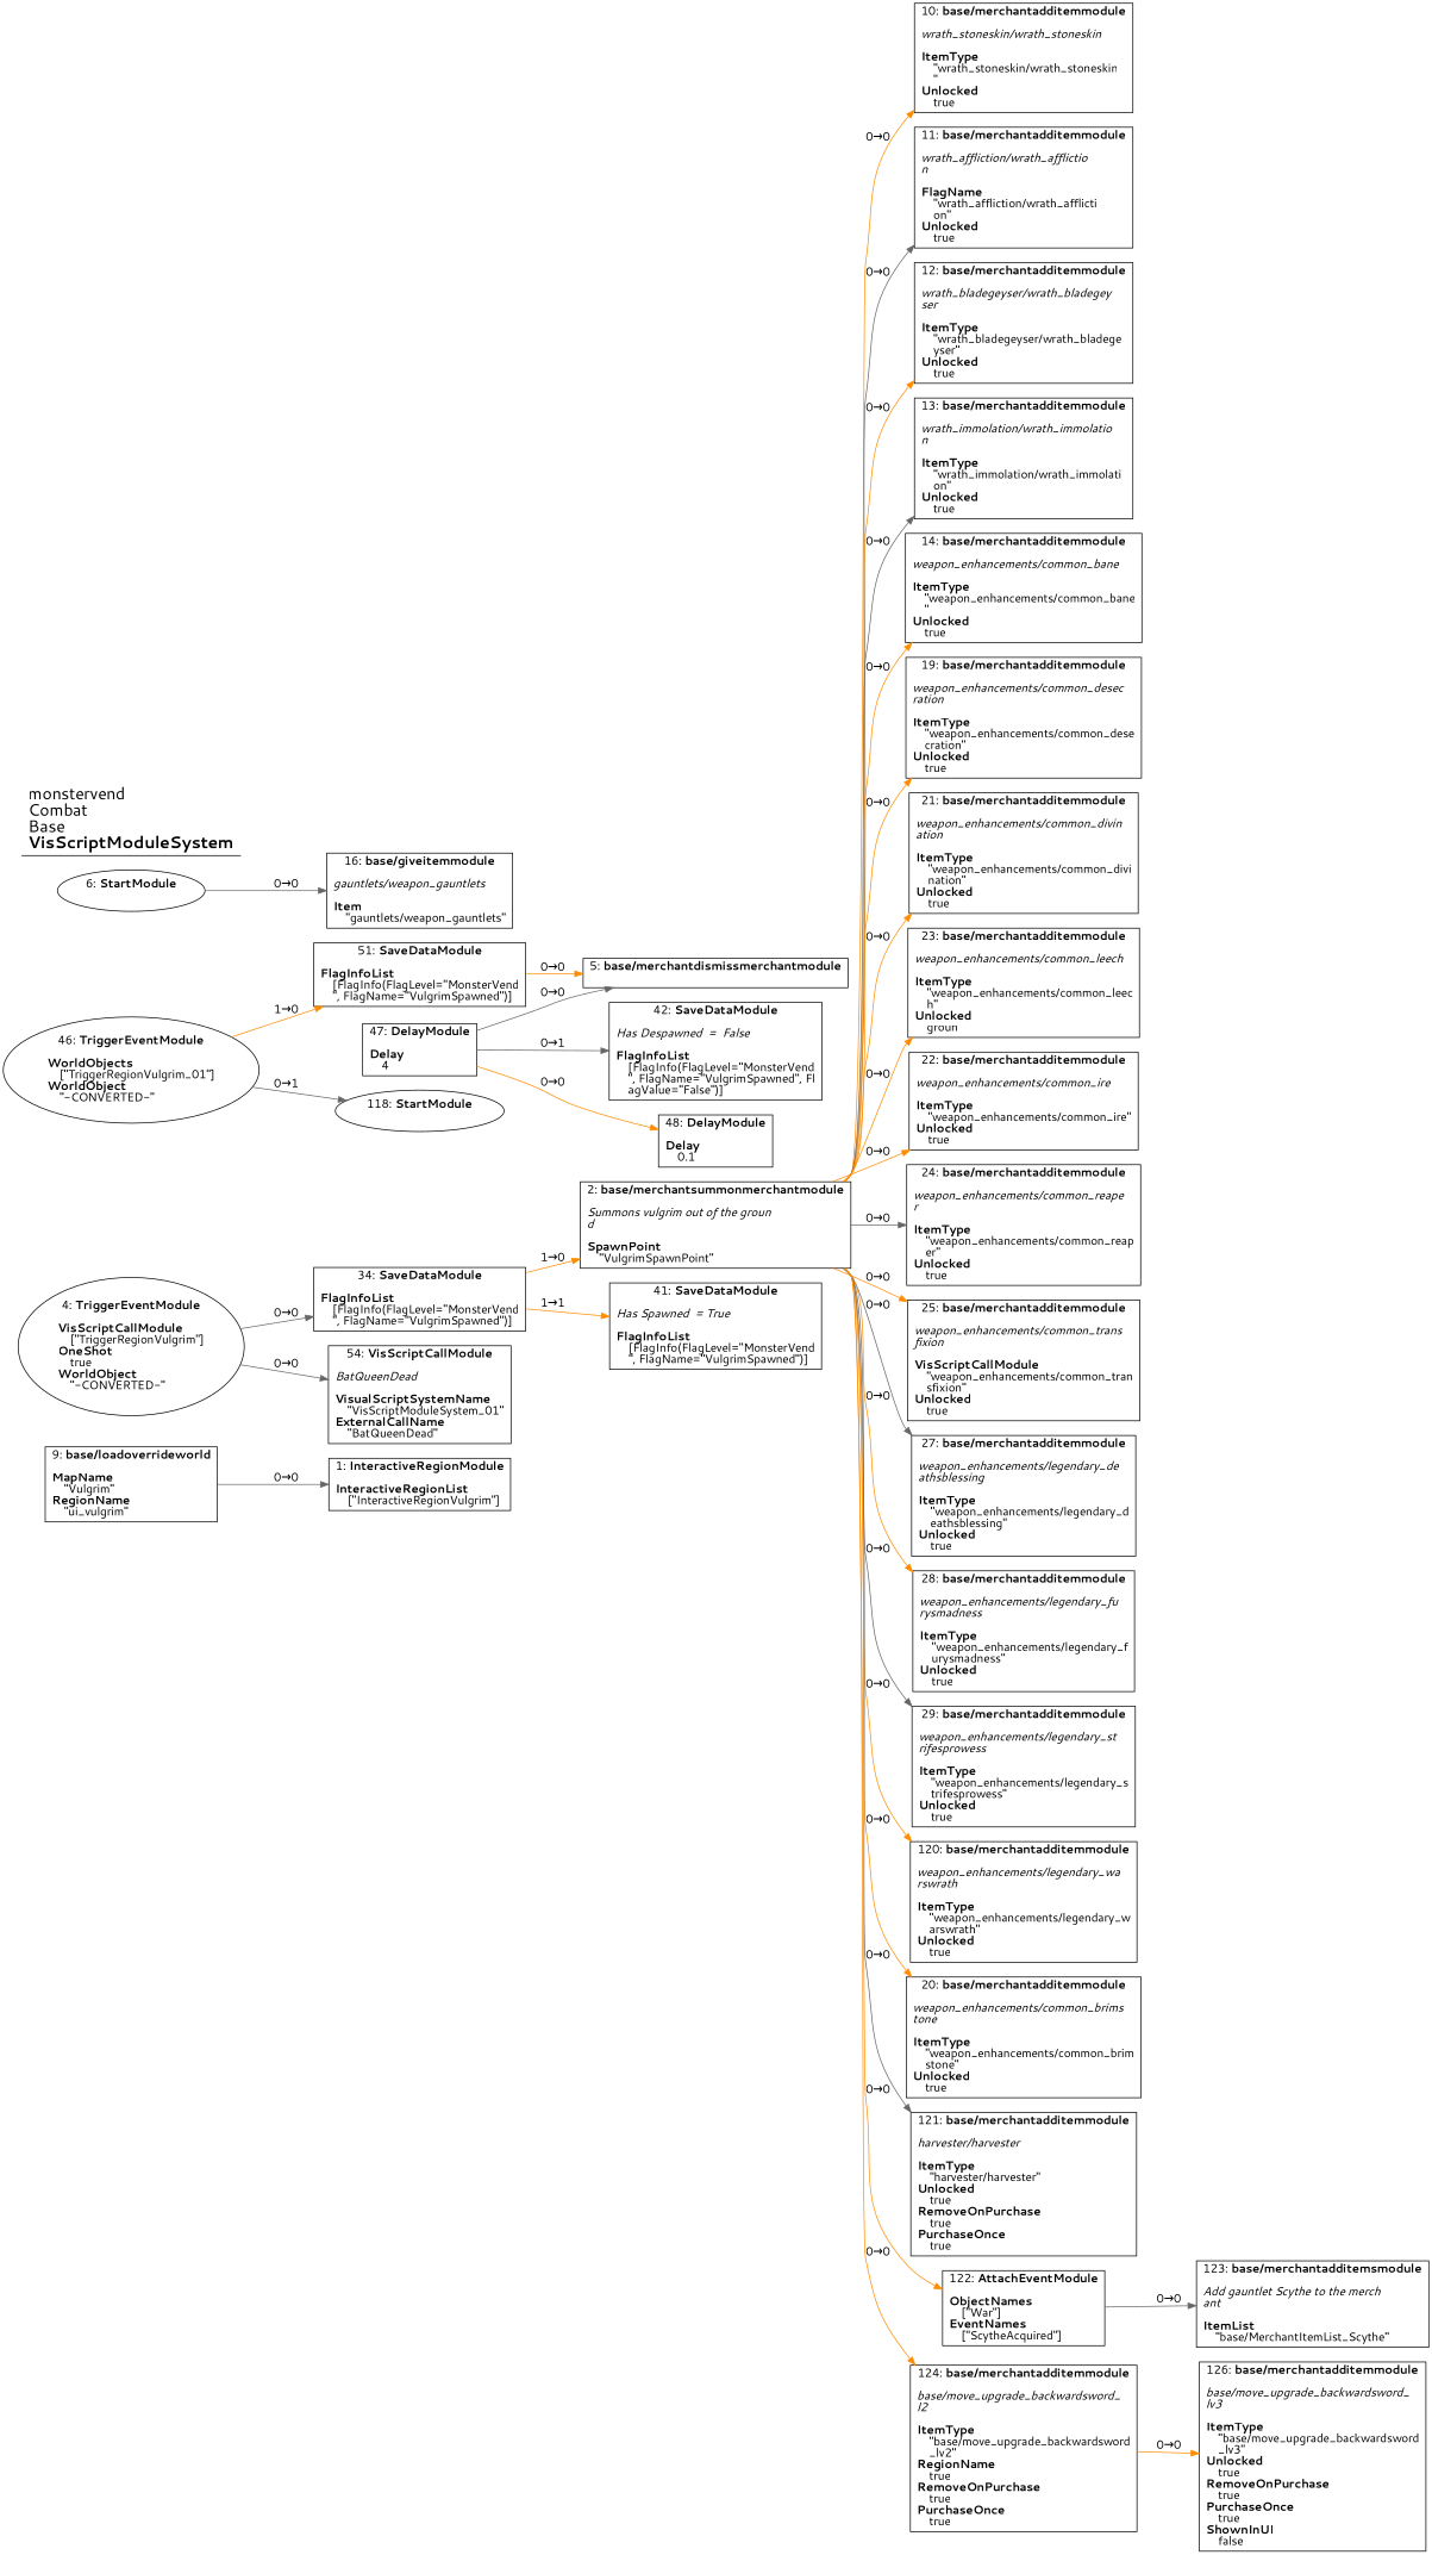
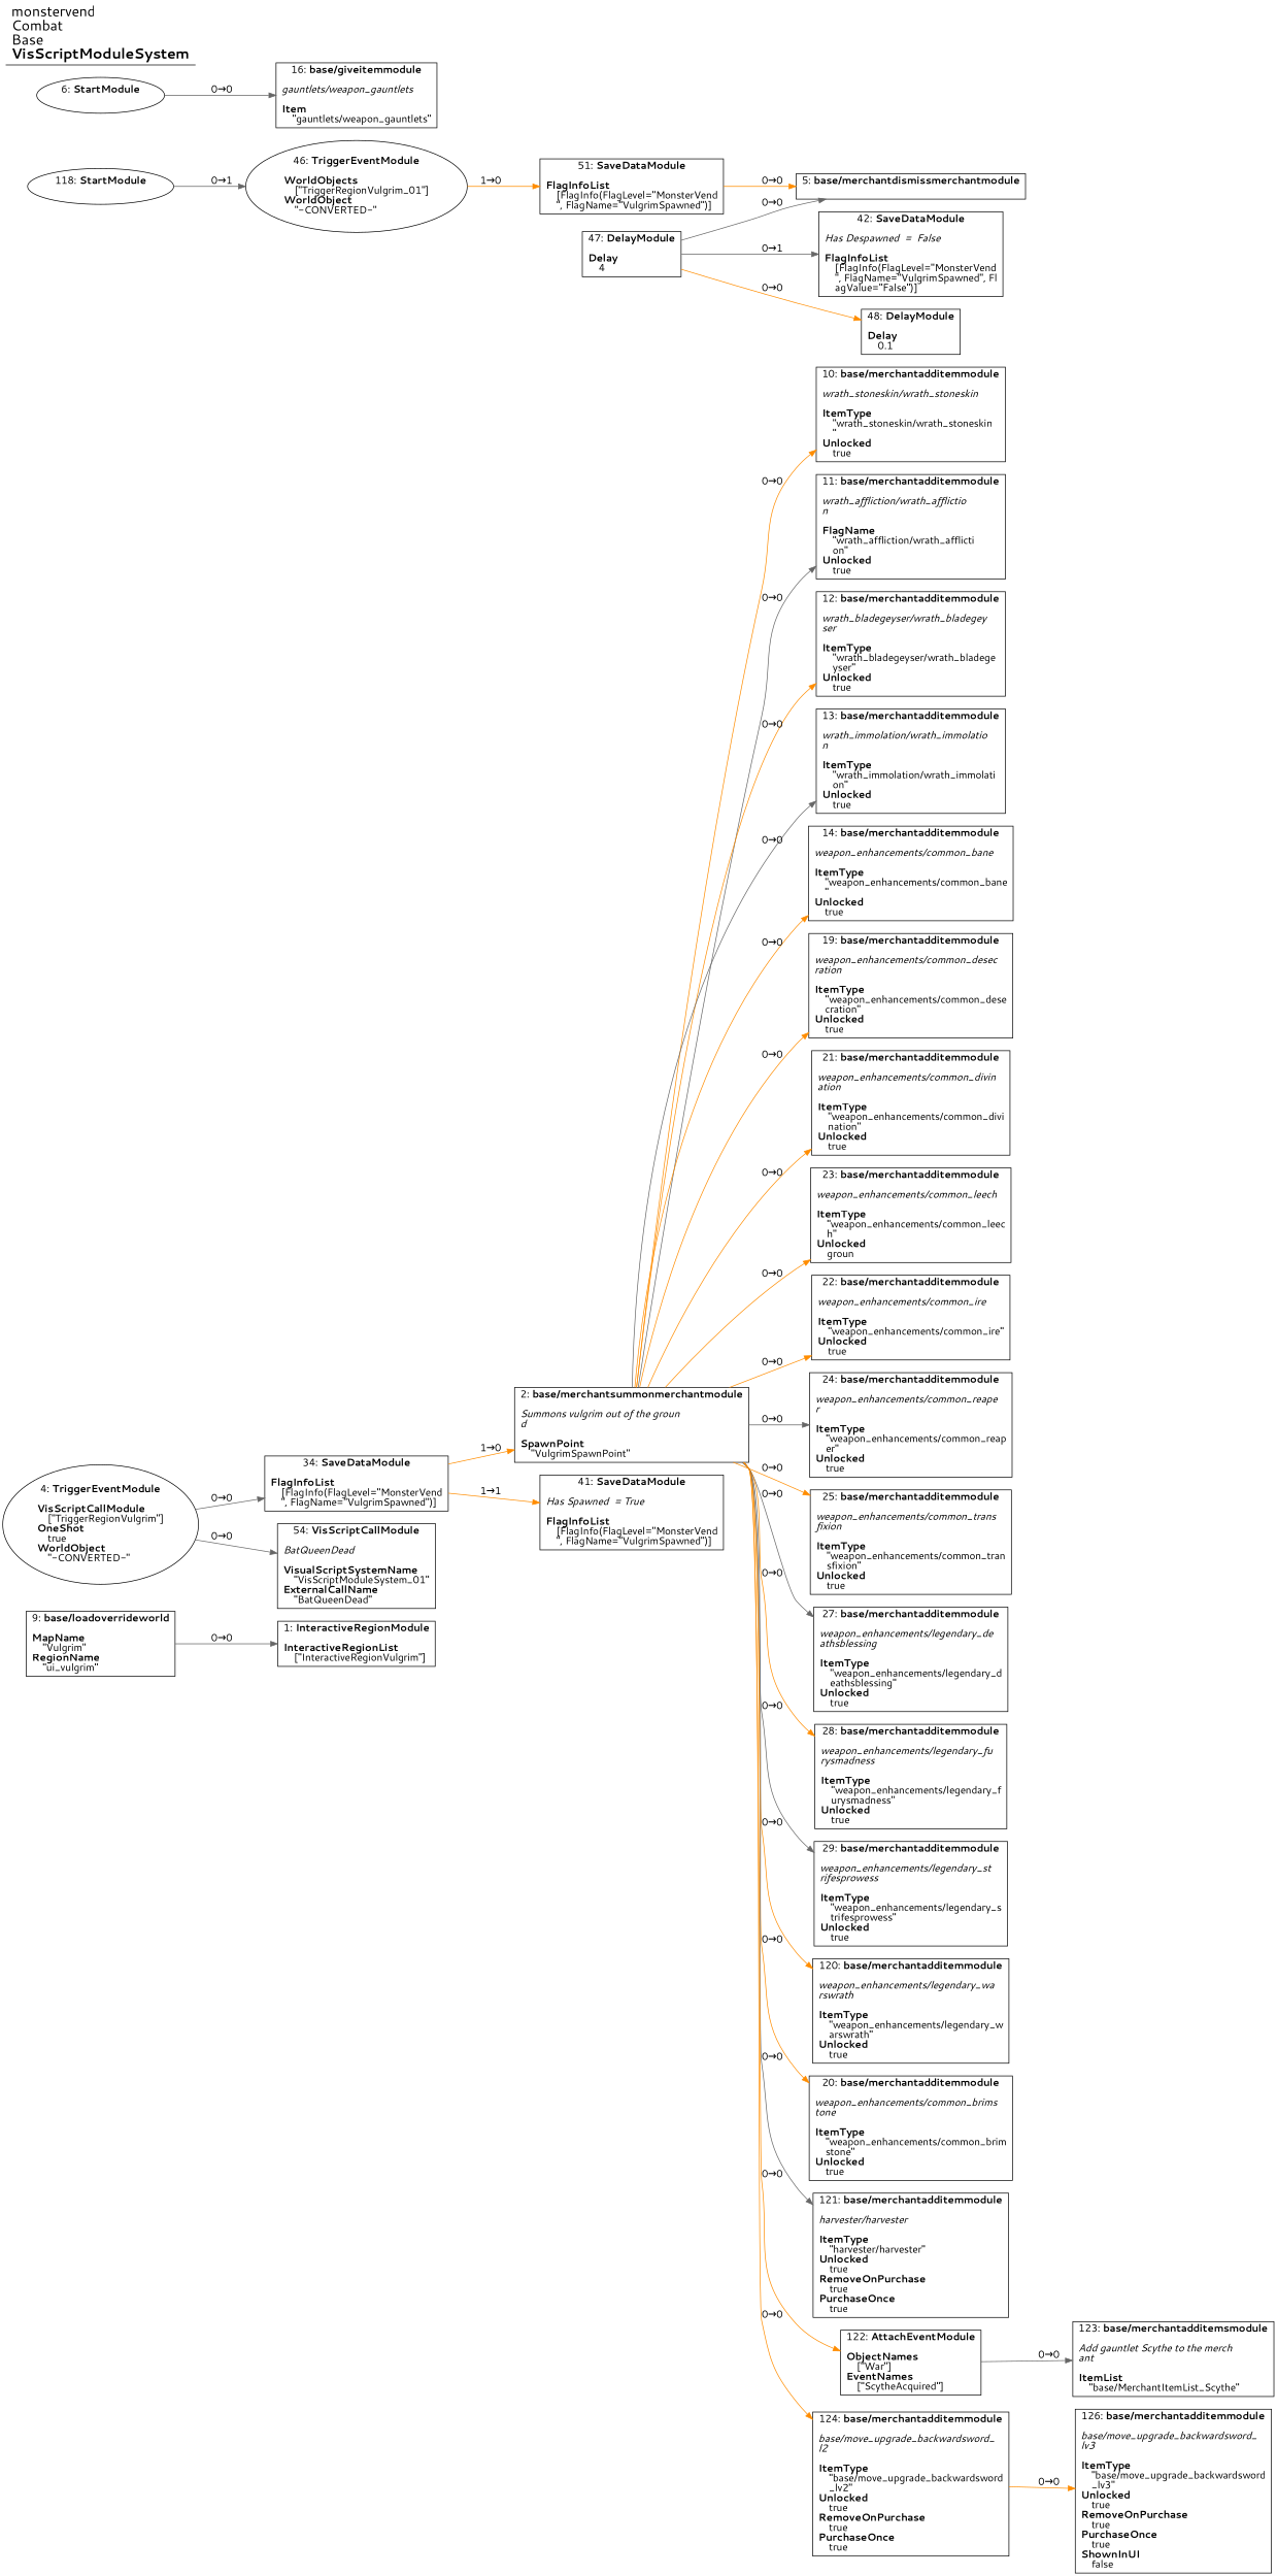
  digraph {
    fontname="Segoe UI"
    rankdir=LR
    splines=spline
    node [fontname="Segoe UI" shape=box]
    edge [color=darkorange fontname="Segoe UI"]
    n1 [label=<1: <b>InteractiveRegionModule</b><br/><br/><b>InteractiveRegionList</b><br align="left"/>    [&quot;InteractiveRegionVulgrim&quot;]<br align="left"/>>]
    n2 [label=<9: <b>base/loadoverrideworld</b><br/><br/><b>MapName</b><br align="left"/>    &quot;Vulgrim&quot;<br align="left"/><b>RegionName</b><br align="left"/>    &quot;ui_vulgrim&quot;<br align="left"/>>]
    n3 [label=<2: <b>base/merchantsummonmerchantmodule</b><br/><br/><i>Summons vulgrim out of the groun<br align="left"/>d<br align="left"/></i><br align="left"/><b>SpawnPoint</b><br align="left"/>    &quot;VulgrimSpawnPoint&quot;<br align="left"/>>]
    n4 [label=<10: <b>base/merchantadditemmodule</b><br/><br/><i>wrath_stoneskin/wrath_stoneskin<br align="left"/></i><br align="left"/><b>ItemType</b><br align="left"/>    &quot;wrath_stoneskin/wrath_stoneskin<br align="left"/>    &quot;<br align="left"/><b>Unlocked</b><br align="left"/>    true<br align="left"/>>]
    n5 [label=<11: <b>base/merchantadditemmodule</b><br/><br/><i>wrath_affliction/wrath_afflictio<br align="left"/>n<br align="left"/></i><br align="left"/><b>FlagName</b><br align="left"/>    &quot;wrath_affliction/wrath_afflicti<br align="left"/>    on&quot;<br align="left"/><b>Unlocked</b><br align="left"/>    true<br align="left"/>>]
    n6 [label=<12: <b>base/merchantadditemmodule</b><br/><br/><i>wrath_bladegeyser/wrath_bladegey<br align="left"/>ser<br align="left"/></i><br align="left"/><b>ItemType</b><br align="left"/>    &quot;wrath_bladegeyser/wrath_bladege<br align="left"/>    yser&quot;<br align="left"/><b>Unlocked</b><br align="left"/>    true<br align="left"/>>]
    n7 [label=<13: <b>base/merchantadditemmodule</b><br/><br/><i>wrath_immolation/wrath_immolatio<br align="left"/>n<br align="left"/></i><br align="left"/><b>ItemType</b><br align="left"/>    &quot;wrath_immolation/wrath_immolati<br align="left"/>    on&quot;<br align="left"/><b>Unlocked</b><br align="left"/>    true<br align="left"/>>]
    n8 [label=<14: <b>base/merchantadditemmodule</b><br/><br/><i>weapon_enhancements/common_bane<br align="left"/></i><br align="left"/><b>ItemType</b><br align="left"/>    &quot;weapon_enhancements/common_bane<br align="left"/>    &quot;<br align="left"/><b>Unlocked</b><br align="left"/>    true<br align="left"/>>]
    n9 [label=<19: <b>base/merchantadditemmodule</b><br/><br/><i>weapon_enhancements/common_desec<br align="left"/>ration<br align="left"/></i><br align="left"/><b>ItemType</b><br align="left"/>    &quot;weapon_enhancements/common_dese<br align="left"/>    cration&quot;<br align="left"/><b>Unlocked</b><br align="left"/>    true<br align="left"/>>]
    n10 [label=<21: <b>base/merchantadditemmodule</b><br/><br/><i>weapon_enhancements/common_divin<br align="left"/>ation<br align="left"/></i><br align="left"/><b>ItemType</b><br align="left"/>    &quot;weapon_enhancements/common_divi<br align="left"/>    nation&quot;<br align="left"/><b>Unlocked</b><br align="left"/>    true<br align="left"/>>]
    n11 [label=<23: <b>base/merchantadditemmodule</b><br/><br/><i>weapon_enhancements/common_leech<br align="left"/></i><br align="left"/><b>ItemType</b><br align="left"/>    &quot;weapon_enhancements/common_leec<br align="left"/>    h&quot;<br align="left"/><b>Unlocked</b><br align="left"/>    groun<br align="left"/>>]
    n12 [label=<22: <b>base/merchantadditemmodule</b><br/><br/><i>weapon_enhancements/common_ire<br align="left"/></i><br align="left"/><b>ItemType</b><br align="left"/>    &quot;weapon_enhancements/common_ire&quot;<br align="left"/><b>Unlocked</b><br align="left"/>    true<br align="left"/>>]
    n13 [label=<24: <b>base/merchantadditemmodule</b><br/><br/><i>weapon_enhancements/common_reape<br align="left"/>r<br align="left"/></i><br align="left"/><b>ItemType</b><br align="left"/>    &quot;weapon_enhancements/common_reap<br align="left"/>    er&quot;<br align="left"/><b>Unlocked</b><br align="left"/>    true<br align="left"/>>]
-   n14 [label=<25: <b>base/merchantadditemmodule</b><br/><br/><i>weapon_enhancements/common_trans<br align="left"/>fixion<br align="left"/></i><br align="left"/><b>VisScriptCallModule</b><br align="left"/>    &quot;weapon_enhancements/common_tran<br align="left"/>    sfixion&quot;<br align="left"/><b>Unlocked</b><br align="left"/>    true<br align="left"/>>]
+   n14 [label=<25: <b>base/merchantadditemmodule</b><br/><br/><i>weapon_enhancements/common_trans<br align="left"/>fixion<br align="left"/></i><br align="left"/><b>ItemType</b><br align="left"/>    &quot;weapon_enhancements/common_tran<br align="left"/>    sfixion&quot;<br align="left"/><b>Unlocked</b><br align="left"/>    true<br align="left"/>>]
    n15 [label=<27: <b>base/merchantadditemmodule</b><br/><br/><i>weapon_enhancements/legendary_de<br align="left"/>athsblessing<br align="left"/></i><br align="left"/><b>ItemType</b><br align="left"/>    &quot;weapon_enhancements/legendary_d<br align="left"/>    eathsblessing&quot;<br align="left"/><b>Unlocked</b><br align="left"/>    true<br align="left"/>>]
    n16 [label=<28: <b>base/merchantadditemmodule</b><br/><br/><i>weapon_enhancements/legendary_fu<br align="left"/>rysmadness<br align="left"/></i><br align="left"/><b>ItemType</b><br align="left"/>    &quot;weapon_enhancements/legendary_f<br align="left"/>    urysmadness&quot;<br align="left"/><b>Unlocked</b><br align="left"/>    true<br align="left"/>>]
    n17 [label=<29: <b>base/merchantadditemmodule</b><br/><br/><i>weapon_enhancements/legendary_st<br align="left"/>rifesprowess<br align="left"/></i><br align="left"/><b>ItemType</b><br align="left"/>    &quot;weapon_enhancements/legendary_s<br align="left"/>    trifesprowess&quot;<br align="left"/><b>Unlocked</b><br align="left"/>    true<br align="left"/>>]
    n18 [label=<120: <b>base/merchantadditemmodule</b><br/><br/><i>weapon_enhancements/legendary_wa<br align="left"/>rswrath<br align="left"/></i><br align="left"/><b>ItemType</b><br align="left"/>    &quot;weapon_enhancements/legendary_w<br align="left"/>    arswrath&quot;<br align="left"/><b>Unlocked</b><br align="left"/>    true<br align="left"/>>]
    n19 [label=<20: <b>base/merchantadditemmodule</b><br/><br/><i>weapon_enhancements/common_brims<br align="left"/>tone<br align="left"/></i><br align="left"/><b>ItemType</b><br align="left"/>    &quot;weapon_enhancements/common_brim<br align="left"/>    stone&quot;<br align="left"/><b>Unlocked</b><br align="left"/>    true<br align="left"/>>]
    n20 [label=<121: <b>base/merchantadditemmodule</b><br/><br/><i>harvester/harvester<br align="left"/></i><br align="left"/><b>ItemType</b><br align="left"/>    &quot;harvester/harvester&quot;<br align="left"/><b>Unlocked</b><br align="left"/>    true<br align="left"/><b>RemoveOnPurchase</b><br align="left"/>    true<br align="left"/><b>PurchaseOnce</b><br align="left"/>    true<br align="left"/>>]
    n21 [label=<122: <b>AttachEventModule</b><br/><br/><b>ObjectNames</b><br align="left"/>    [&quot;War&quot;]<br align="left"/><b>EventNames</b><br align="left"/>    [&quot;ScytheAcquired&quot;]<br align="left"/>>]
-   n22 [label=<124: <b>base/merchantadditemmodule</b><br/><br/><i>base/move_upgrade_backwardsword_<br align="left"/>l2<br align="left"/></i><br align="left"/><b>ItemType</b><br align="left"/>    &quot;base/move_upgrade_backwardsword<br align="left"/>    _lv2&quot;<br align="left"/><b>RegionName</b><br align="left"/>    true<br align="left"/><b>RemoveOnPurchase</b><br align="left"/>    true<br align="left"/><b>PurchaseOnce</b><br align="left"/>    true<br align="left"/>>]
+   n22 [label=<124: <b>base/merchantadditemmodule</b><br/><br/><i>base/move_upgrade_backwardsword_<br align="left"/>l2<br align="left"/></i><br align="left"/><b>ItemType</b><br align="left"/>    &quot;base/move_upgrade_backwardsword<br align="left"/>    _lv2&quot;<br align="left"/><b>Unlocked</b><br align="left"/>    true<br align="left"/><b>RemoveOnPurchase</b><br align="left"/>    true<br align="left"/><b>PurchaseOnce</b><br align="left"/>    true<br align="left"/>>]
    n23 [label=<123: <b>base/merchantadditemsmodule</b><br/><br/><i>Add gauntlet Scythe to the merch<br align="left"/>ant<br align="left"/></i><br align="left"/><b>ItemList</b><br align="left"/>    &quot;base/MerchantItemList_Scythe&quot;<br align="left"/>>]
    n24 [label=<126: <b>base/merchantadditemmodule</b><br/><br/><i>base/move_upgrade_backwardsword_<br align="left"/>lv3<br align="left"/></i><br align="left"/><b>ItemType</b><br align="left"/>    &quot;base/move_upgrade_backwardsword<br align="left"/>    _lv3&quot;<br align="left"/><b>Unlocked</b><br align="left"/>    true<br align="left"/><b>RemoveOnPurchase</b><br align="left"/>    true<br align="left"/><b>PurchaseOnce</b><br align="left"/>    true<br align="left"/><b>ShownInUI</b><br align="left"/>    false<br align="left"/>>]
    n25 [label=<4: <b>TriggerEventModule</b><br/><br/><b>VisScriptCallModule</b><br align="left"/>    [&quot;TriggerRegionVulgrim&quot;]<br align="left"/><b>OneShot</b><br align="left"/>    true<br align="left"/><b>WorldObject</b><br align="left"/>    &quot;-CONVERTED-&quot;<br align="left"/>> shape=oval]
    n26 [label=<34: <b>SaveDataModule</b><br/><br/><b>FlagInfoList</b><br align="left"/>    [FlagInfo(FlagLevel=&quot;MonsterVend<br align="left"/>    &quot;, FlagName=&quot;VulgrimSpawned&quot;)]<br align="left"/>>]
    n27 [label=<54: <b>VisScriptCallModule</b><br/><br/><i>BatQueenDead<br align="left"/></i><br align="left"/><b>VisualScriptSystemName</b><br align="left"/>    &quot;VisScriptModuleSystem_01&quot;<br align="left"/><b>ExternalCallName</b><br align="left"/>    &quot;BatQueenDead&quot;<br align="left"/>>]
    n28 [label=<41: <b>SaveDataModule</b><br/><br/><i>Has Spawned  = True<br align="left"/></i><br align="left"/><b>FlagInfoList</b><br align="left"/>    [FlagInfo(FlagLevel=&quot;MonsterVend<br align="left"/>    &quot;, FlagName=&quot;VulgrimSpawned&quot;)]<br align="left"/>>]
    n29 [label=<5: <b>base/merchantdismissmerchantmodule</b><br/><br/>>]
    n30 [label=<47: <b>DelayModule</b><br/><br/><b>Delay</b><br align="left"/>    4<br align="left"/>>]
    n31 [label=<42: <b>SaveDataModule</b><br/><br/><i>Has Despawned  =  False<br align="left"/></i><br align="left"/><b>FlagInfoList</b><br align="left"/>    [FlagInfo(FlagLevel=&quot;MonsterVend<br align="left"/>    &quot;, FlagName=&quot;VulgrimSpawned&quot;, Fl<br align="left"/>    agValue=&quot;False&quot;)]<br align="left"/>>]
    n32 [label=<48: <b>DelayModule</b><br/><br/><b>Delay</b><br align="left"/>    0.1<br align="left"/>>]
    n33 [label=<6: <b>StartModule</b><br/><br/>> shape=oval]
    n34 [label=<16: <b>base/giveitemmodule</b><br/><br/><i>gauntlets/weapon_gauntlets<br align="left"/></i><br align="left"/><b>Item</b><br align="left"/>    &quot;gauntlets/weapon_gauntlets&quot;<br align="left"/>>]
    n35 [label=<46: <b>TriggerEventModule</b><br/><br/><b>WorldObjects</b><br align="left"/>    [&quot;TriggerRegionVulgrim_01&quot;]<br align="left"/><b>WorldObject</b><br align="left"/>    &quot;-CONVERTED-&quot;<br align="left"/>> shape=oval]
    n36 [label=<51: <b>SaveDataModule</b><br/><br/><b>FlagInfoList</b><br align="left"/>    [FlagInfo(FlagLevel=&quot;MonsterVend<br align="left"/>    &quot;, FlagName=&quot;VulgrimSpawned&quot;)]<br align="left"/>>]
    n37 [label=<118: <b>StartModule</b><br/><br/>> shape=oval]
    n38 [label=<<font point-size="20">monstervend<br align="left"/>Combat<br align="left"/>Base<br align="left"/><b>VisScriptModuleSystem</b><br align="left"/></font>> shape=underline]
    n2 -> n1 [color=gray40 label="0→0"]
    n3 -> n4 [label="0→0"]
    n3 -> n5 [color=gray40 label="0→0"]
    n3 -> n6 [label="0→0"]
    n3 -> n7 [color=gray40 label="0→0"]
    n3 -> n8 [label="0→0"]
    n3 -> n9 [label="0→0"]
    n3 -> n10 [label="0→0"]
    n3 -> n11 [label="0→0"]
    n3 -> n12 [label="0→0"]
    n3 -> n13 [color=gray40 label="0→0"]
    n3 -> n14 [label="0→0"]
    n3 -> n15 [color=gray40 label="0→0"]
    n3 -> n16 [label="0→0"]
    n3 -> n17 [color=gray40 label="0→0"]
    n3 -> n18 [label="0→0"]
    n3 -> n19 [label="0→0"]
    n3 -> n20 [color=gray40 label="0→0"]
    n3 -> n21 [label="0→0"]
    n3 -> n22 [label="0→0"]
    n21 -> n23 [color=gray40 label="0→0"]
    n22 -> n24 [label="0→0"]
    n25 -> n26 [color=gray40 label="0→0"]
    n25 -> n27 [color=gray40 label="0→0"]
    n26 -> n3 [label="1→0"]
    n26 -> n28 [label="1→1"]
    n30 -> n29 [color=gray40 label="0→0"]
    n30 -> n31 [color=gray40 label="0→1"]
    n30 -> n32 [label="0→0"]
    n33 -> n34 [color=gray40 label="0→0"]
    n35 -> n36 [label="1→0"]
    n36 -> n29 [label="0→0"]
-   n35 -> n37 [color=gray40 label="0→1"]
+   n37 -> n35 [color=gray40 label="0→1"]
  }
